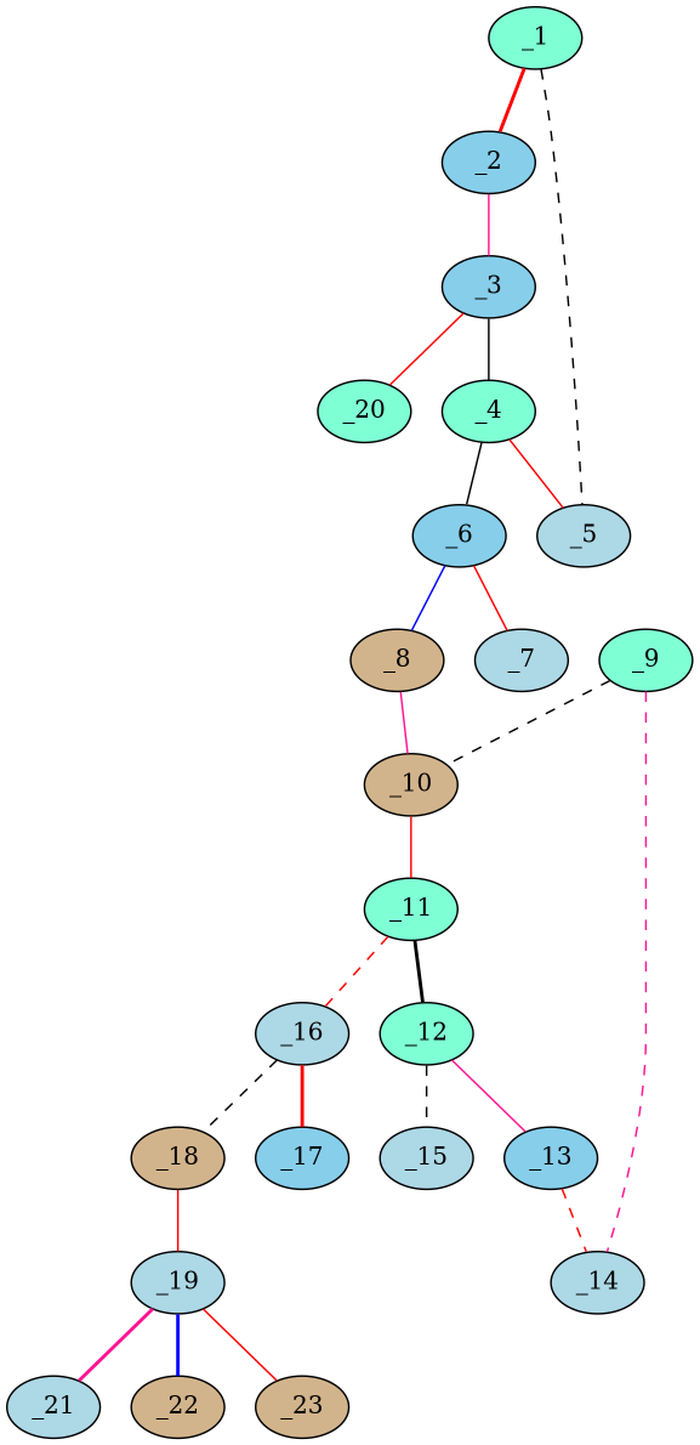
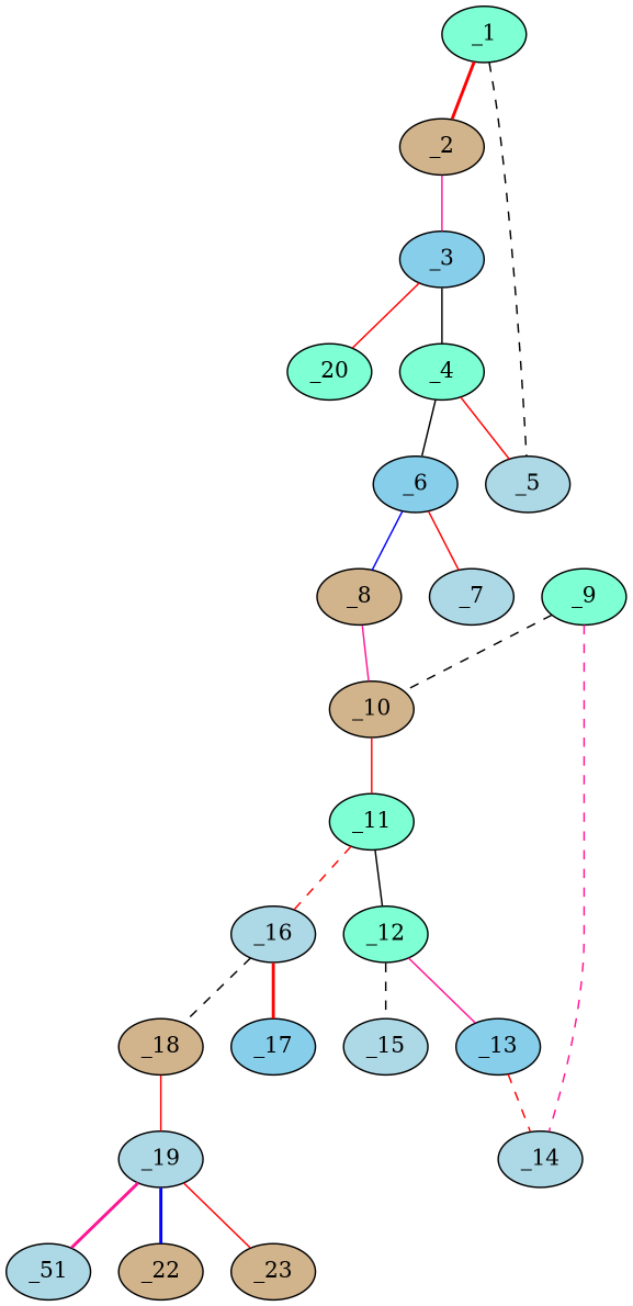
  graph {
    node [charge=0 chem=1 fillcolor=lightblue style=filled symbol="C  " x=4.5981 y=3.1012]
    edge [color=red style=solid valence=1]
    _1 [fillcolor=aquamarine x=7.4128 y=-4.1012]
-   _2 [chem=2 fillcolor=skyblue symbol="O  " x=7.9128 y=-3.2352]
+   _2 [chem=2 fillcolor=tan symbol="O  " x=7.9128 y=-3.2352]
    _5 [x=6.4346 y=-3.8933]
    _3 [fillcolor=skyblue x=7.2437 y=-2.4921]
    _4 [fillcolor=aquamarine x=6.3301 y=-2.8988]
    _20 [fillcolor=aquamarine x=7.4516 y=-1.5139]
    _6 [fillcolor=skyblue x=5.4641 y=-2.3988]
    _7 [chem=5 symbol="S  " y=-2.8988]
    _8 [chem=4 fillcolor=tan symbol="N  " x=5.4641 y=-1.3988]
    _10 [fillcolor=tan y=0.1012]
    _9 [fillcolor=aquamarine y=-0.8988]
    _14 [x=3.732 y=-1.3988]
    _11 [fillcolor=aquamarine x=3.7321 y=0.6012]
    _12 [fillcolor=aquamarine x=2.866 y=0.1012]
    _16 [x=3.7321 y=1.6012]
    _13 [fillcolor=skyblue x=2.866 y=-0.8988]
    _15 [chem=7 symbol="Cl " x=2 y=0.6012]
    _17 [chem=2 fillcolor=skyblue symbol="O  " x=2.866 y=2.1012]
    _18 [chem=2 fillcolor=tan symbol="O  " y=2.1012]
    _19
-   _21 [y=4.1012]
+   _21 [y=4.1012 label=_51]
    _22 [fillcolor=tan x=3.5981]
    _23 [fillcolor=tan x=5.5981]
    _1 -- _2 [style=bold]
    _1 -- _5 [color=black style=dashed valence=2]
    _2 -- _3 [color=deeppink]
    _3 -- _4 [color=black valence=2]
    _3 -- _20
    _4 -- _5
    _4 -- _6 [color=black]
    _6 -- _7 [valence=2]
    _6 -- _8 [color=blue]
    _8 -- _10 [color=deeppink]
    _10 -- _11 [valence=2]
    _9 -- _10 [color=black style=dashed]
    _9 -- _14 [color=deeppink style=dashed valence=2]
-   _11 -- _12 [color=black style=bold]
+   _11 -- _12 [color=black]
    _11 -- _16 [style=dashed]
    _12 -- _13 [color=deeppink valence=2]
    _12 -- _15 [color=black style=dashed]
    _16 -- _17 [style=bold valence=2]
    _16 -- _18 [color=black style=dashed]
    _13 -- _14 [style=dashed]
    _18 -- _19
    _19 -- _21 [color=deeppink style=bold]
    _19 -- _22 [color=blue style=bold]
    _19 -- _23
  }
